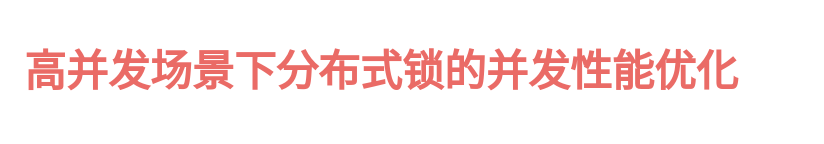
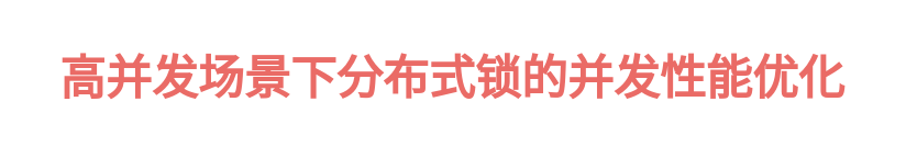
  <mxCell id="0" />
  <mxCell id="1" parent="0" />
- <mxCell id="2" value="&lt;b&gt;高并发场景下分布式锁的并发性能优化&lt;/b&gt;" style="text;html=1;align=center;verticalAlign=middle;resizable=0;points=[];autosize=1;fontSize=21;fontColor=#EA6B66;" vertex="1" parent="1"><mxGeometry x="5" y="20" width="370" height="30" as="geometry" /></mxCell>
+ <mxCell id="2" value="&lt;b&gt;高并发场景下分布式锁的并发性能优化&lt;/b&gt;" style="text;html=1;align=center;verticalAlign=middle;resizable=0;points=[];autosize=1;fontSize=21;fontColor=#EA6B66;" vertex="1" parent="1"><mxGeometry x="20" y="20" width="370" height="30" as="geometry" /></mxCell>
